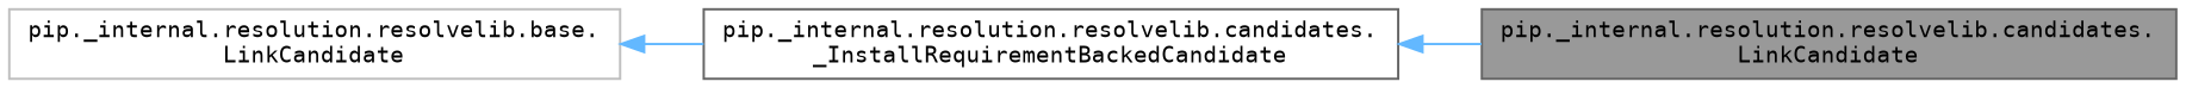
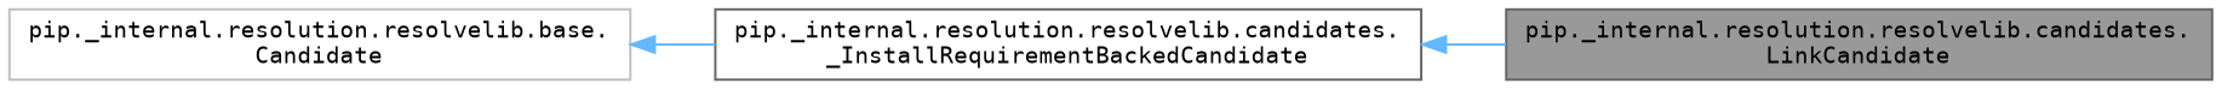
  digraph {
    rankdir=LR
    fontname="DejaVu Sans Mono"
    node [color=gray40 fillcolor=white fontname="DejaVu Sans Mono" fontsize=10 shape=box style=filled]
    edge [color=steelblue1 dir=back fontname="DejaVu Sans Mono" fontsize=10 labelfontname=Helvetica labelfontsize=10 style=solid]
    n1 [fillcolor=grey60 fontcolor=black height=0.2 label="pip._internal.resolution.resolvelib.candidates.\lLinkCandidate" width=0.4]
    n2 [height=0.2 label="pip._internal.resolution.resolvelib.candidates.\l_InstallRequirementBackedCandidate" width=0.4]
-   n3 [color=grey75 height=0.2 label="pip._internal.resolution.resolvelib.base.\lLinkCandidate" width=0.4]
+   n3 [color=grey75 height=0.2 label="pip._internal.resolution.resolvelib.base.\lCandidate" width=0.4]
    n2 -> n1
    n3 -> n2
  }
